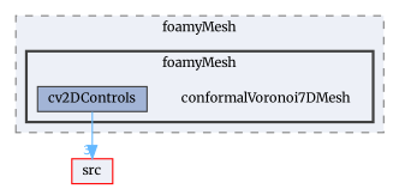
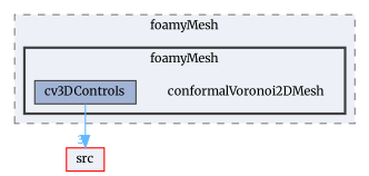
  digraph {
    compound=true
    fontname=Merriweather
    node [fontname=Merriweather fontsize=10 shape=box style=filled]
-   n1 [height=0.2 label=conformalVoronoi7DMesh shape=plaintext width=0.4 style=""]
-   n2 [color=grey25 fillcolor="#a2b4d6" height=0.2 label=cv2DControls width=0.4]
+   n1 [height=0.2 label=conformalVoronoi2DMesh shape=plaintext width=0.4 style=""]
+   n2 [color=grey25 fillcolor="#a2b4d6" height=0.2 label=cv3DControls width=0.4]
    n3 [color=red fillcolor="#edf0f7" height=0.2 label=src width=0.4]
    subgraph cluster_1 {
      bgcolor="#edf0f7"
      fontsize=10
      label=foamyMesh
      pencolor=grey50
      style="filled,dashed"
      subgraph cluster_2 {
        bgcolor="#edf0f7"
        fontsize=10
        pencolor=grey25
        style="filled,bold"
        n1
        n2
      }
    }
    n2 -> n3 [color=steelblue1 fontcolor=steelblue1 fontname=Merriweather fontsize=10 headlabel=3 labeldistance=1.5 labelfontname=Helvetica labelfontsize=10]
  }
